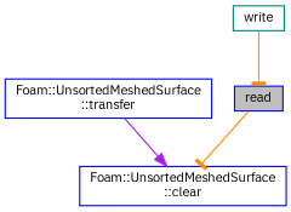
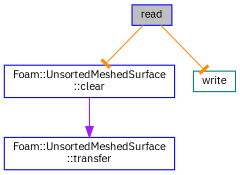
  digraph {
    fontname="IBM Plex Sans"
    rankdir=TB
    node [color=blue fontname="IBM Plex Sans" fontsize=10 shape=record]
    edge [arrowhead=tee color=darkorange fontname="IBM Plex Sans" fontsize=10 labelfontname=FreeSans labelfontsize=10 style=solid]
    n1 [fillcolor=grey75 fontcolor=black height=0.2 label=read style=filled width=0.4]
    n2 [height=0.2 label="Foam::UnsortedMeshedSurface\l::clear" width=0.4]
    n3 [color=teal height=0.2 label=write width=0.4]
    n4 [height=0.2 label="Foam::UnsortedMeshedSurface\l::transfer" width=0.4]
    n1 -> n2
-   n3 -> n1
-   n4 -> n2 [arrowhead=normal color=purple]
+   n1 -> n3
+   n2 -> n4 [arrowhead=normal color=purple]
  }
